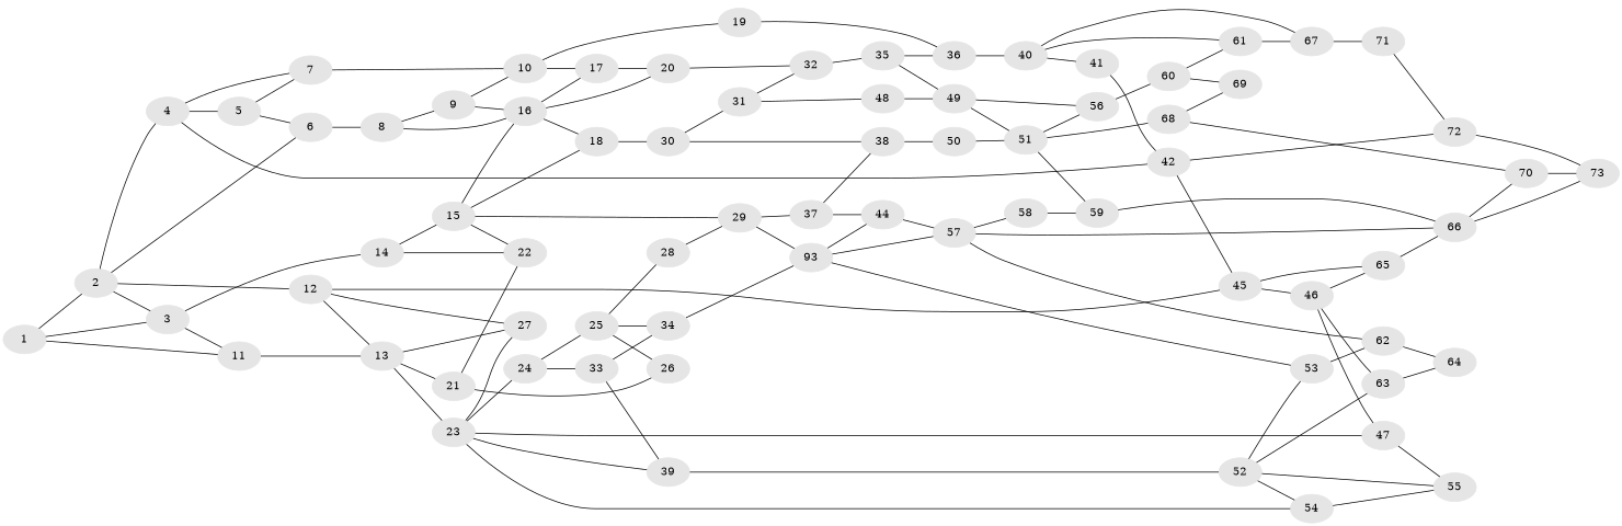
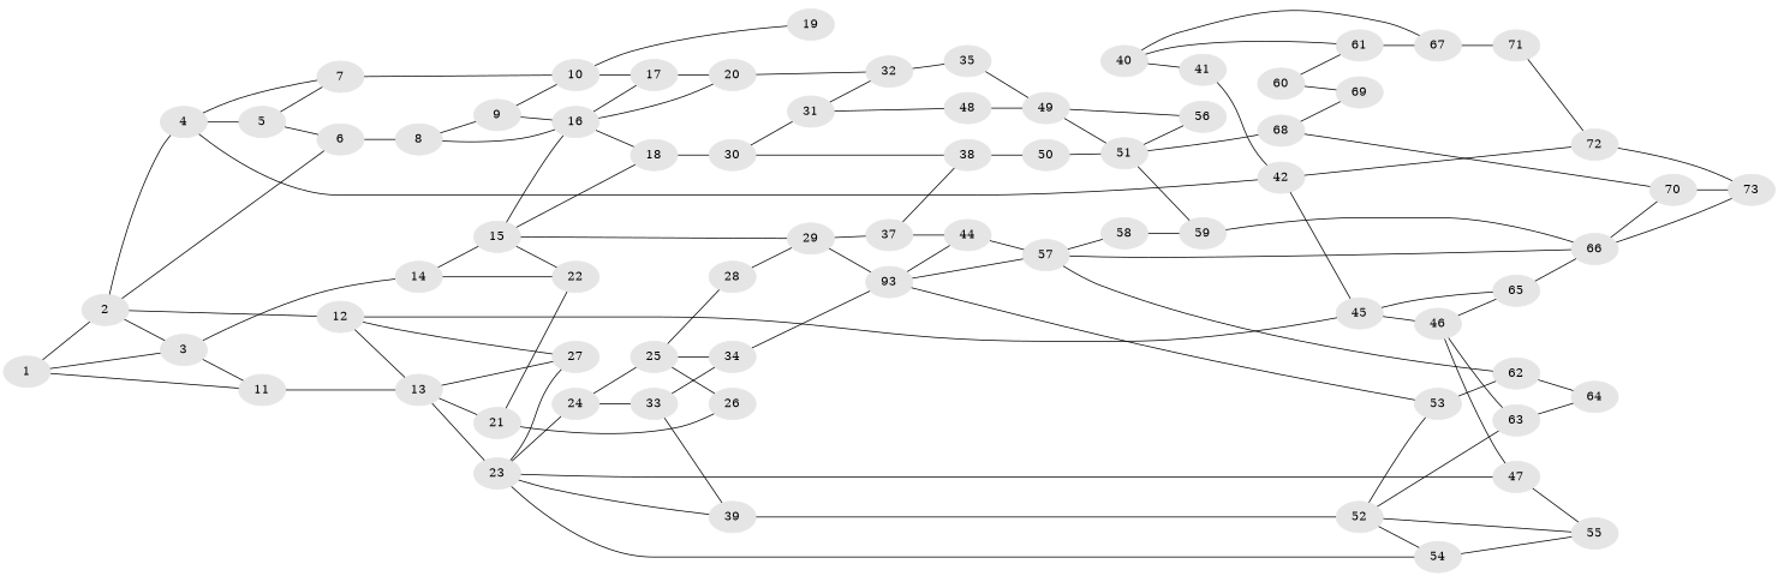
  graph {
    rankdir=LR
    node [color=gray90 style=filled]
    edge [weight=1.0]
    1
    2
    3
    11
    4
    6
    12
    14
    13
    5
    7
    42
    8
    27
    45
    15
    22
    10
    72
    9
    16
    17
    19
    18
    20
-   36
    21
    23
    46
    65
    26
    24
    39
    47
    54
    29
    30
    37
    n39 [label=93]
    32
    31
    38
    40
    35
    25
    33
    52
    55
    28
    34
    44
    53
    57
    48
    50
    49
    51
    56
    41
    61
    67
    63
    71
    73
    62
    58
    66
    64
    59
    68
    60
    69
    70
    1 -- 2
    1 -- 3
    1 -- 11 [weight=2.0]
    2 -- 3
    2 -- 4
    2 -- 6
    2 -- 12
    3 -- 11
    3 -- 14
    11 -- 13 [weight=2.0]
    4 -- 5
    4 -- 7
    4 -- 42
    6 -- 8
    12 -- 13
    12 -- 27
    12 -- 45
    14 -- 15
    14 -- 22
    13 -- 27
    13 -- 21
    13 -- 23
    5 -- 6
    5 -- 7
    7 -- 10 [weight=2.0]
    42 -- 45
    42 -- 72
    8 -- 9
    8 -- 16
    45 -- 46
    45 -- 65
    15 -- 22
    15 -- 16
    15 -- 18
    15 -- 29 [weight=2.0]
    10 -- 17
    10 -- 19
    72 -- 73
    9 -- 10
    9 -- 16
    16 -- 17
    16 -- 18
    16 -- 20
    17 -- 20 [weight=2.0]
-   19 -- 36
    18 -- 30
    20 -- 32
-   36 -- 40 [weight=2.0]
    21 -- 22
    21 -- 26
    23 -- 27
    23 -- 24
    23 -- 39
    23 -- 47
    23 -- 54
    46 -- 65
    46 -- 47
    46 -- 63
    65 -- 66 [weight=2.0]
    24 -- 25
    24 -- 33
    39 -- 52
    47 -- 55
    54 -- 55 [weight=2.0]
    29 -- 37
    29 -- n39
    30 -- 31
    30 -- 38
    37 -- 38
    37 -- 44
    n39 -- 44
    n39 -- 53
    n39 -- 57
    32 -- 35
    31 -- 32
    31 -- 48
    38 -- 50
    40 -- 41 [weight=2.0]
    40 -- 61
    40 -- 67
-   35 -- 36 [weight=2.0]
    35 -- 49 [weight=2.0]
    25 -- 26 [weight=2.0]
    25 -- 28 [weight=2.0]
    25 -- 34
    33 -- 39
    33 -- 34
    52 -- 54
    52 -- 55
    52 -- 53
    52 -- 63
    28 -- 29 [weight=2.0]
    34 -- n39
    44 -- 57
    53 -- 62
    57 -- 62
    57 -- 58 [weight=2.0]
    57 -- 66
    48 -- 49 [weight=2.0]
    50 -- 51 [weight=2.0]
    49 -- 51
    49 -- 56
    51 -- 56
    51 -- 59
    51 -- 68
-   56 -- 60
    41 -- 42
    61 -- 67 [weight=3.0]
    67 -- 71 [weight=2.0]
    63 -- 64
    71 -- 72
    62 -- 64
    58 -- 59
    66 -- 73
    66 -- 70
    59 -- 66
    68 -- 69
    68 -- 70
    60 -- 61 [weight=2.0]
    60 -- 69 [weight=2.0]
    70 -- 73
  }
